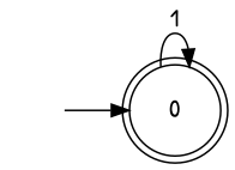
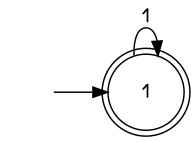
  digraph {
    labelloc=t
    rankdir=LR
    fontname="Patrick Hand"
    node [shape=circle fontname="Patrick Hand"]
    edge [fontname="Patrick Hand"]
    I [style=invis width=0]
-   n2 [label=0 peripheries=2]
+   n2 [label=1 peripheries=2]
    I -> n2
    n2 -> n2 [label=1]
  }
